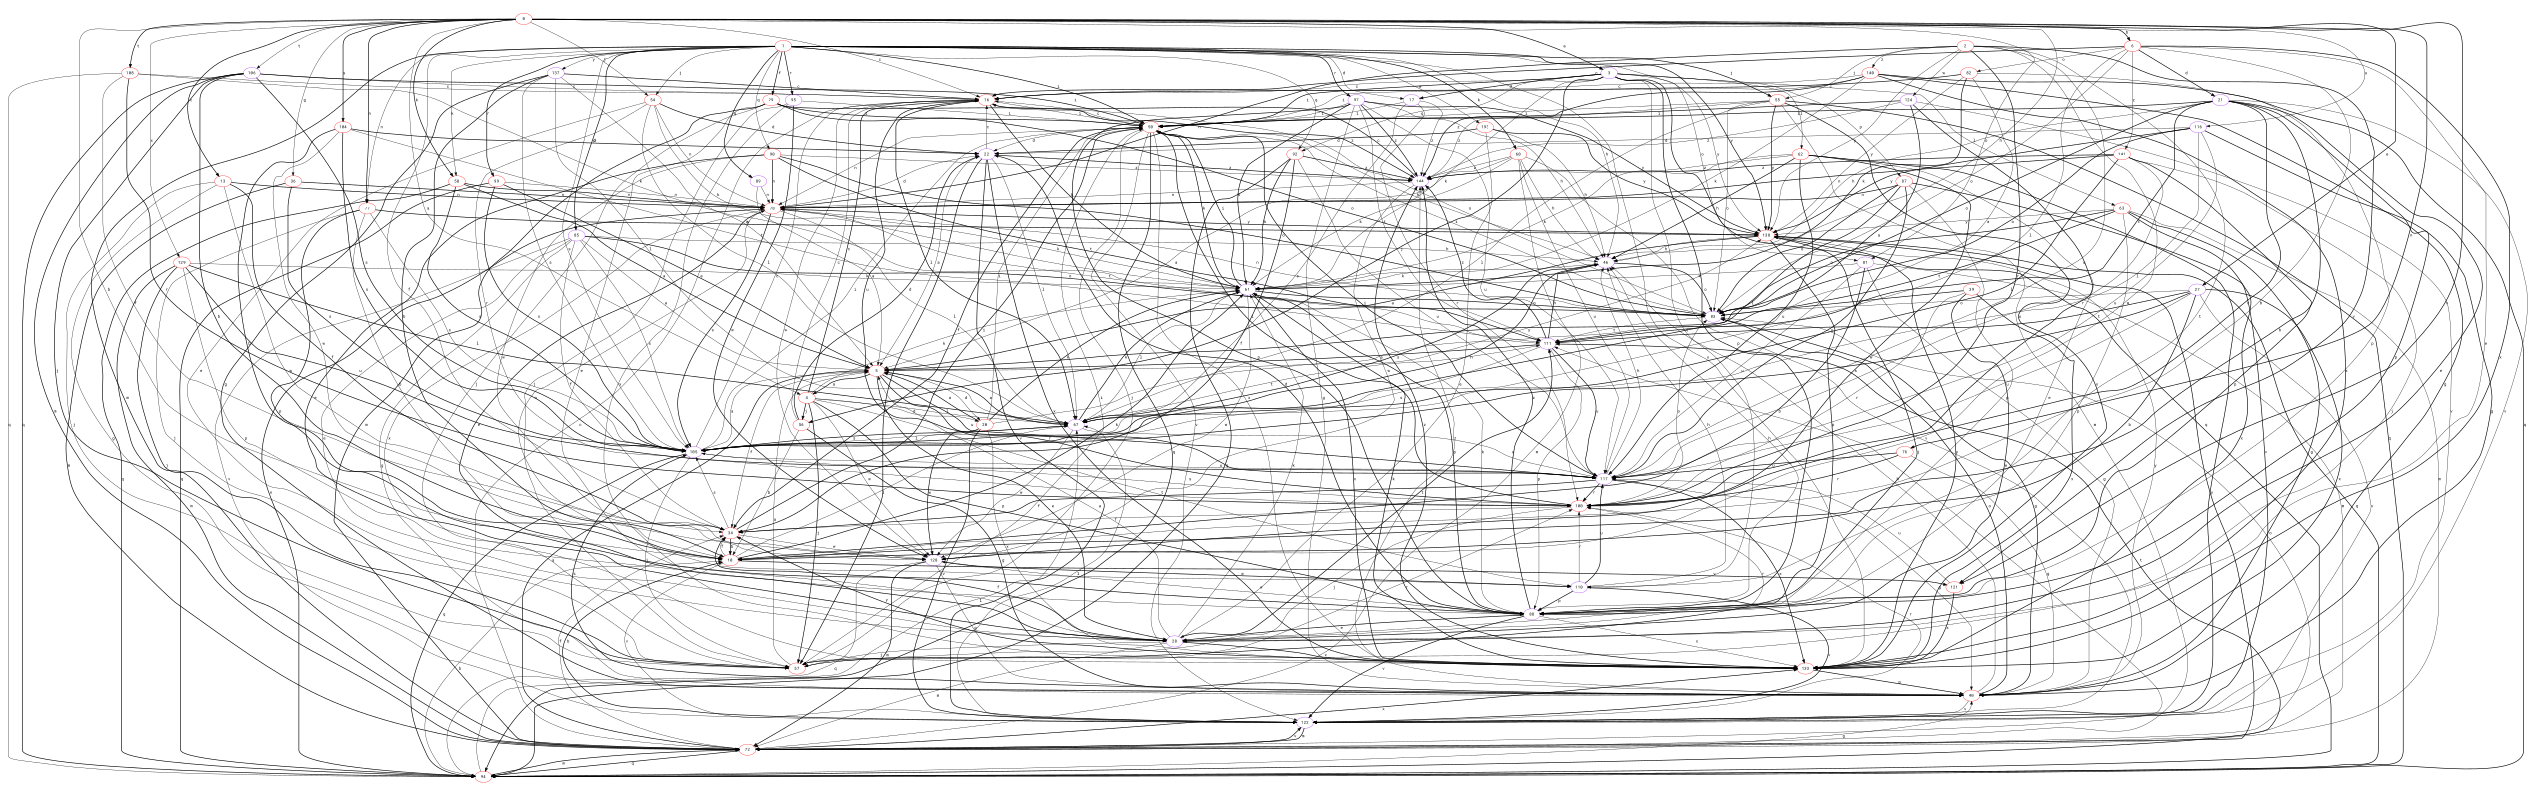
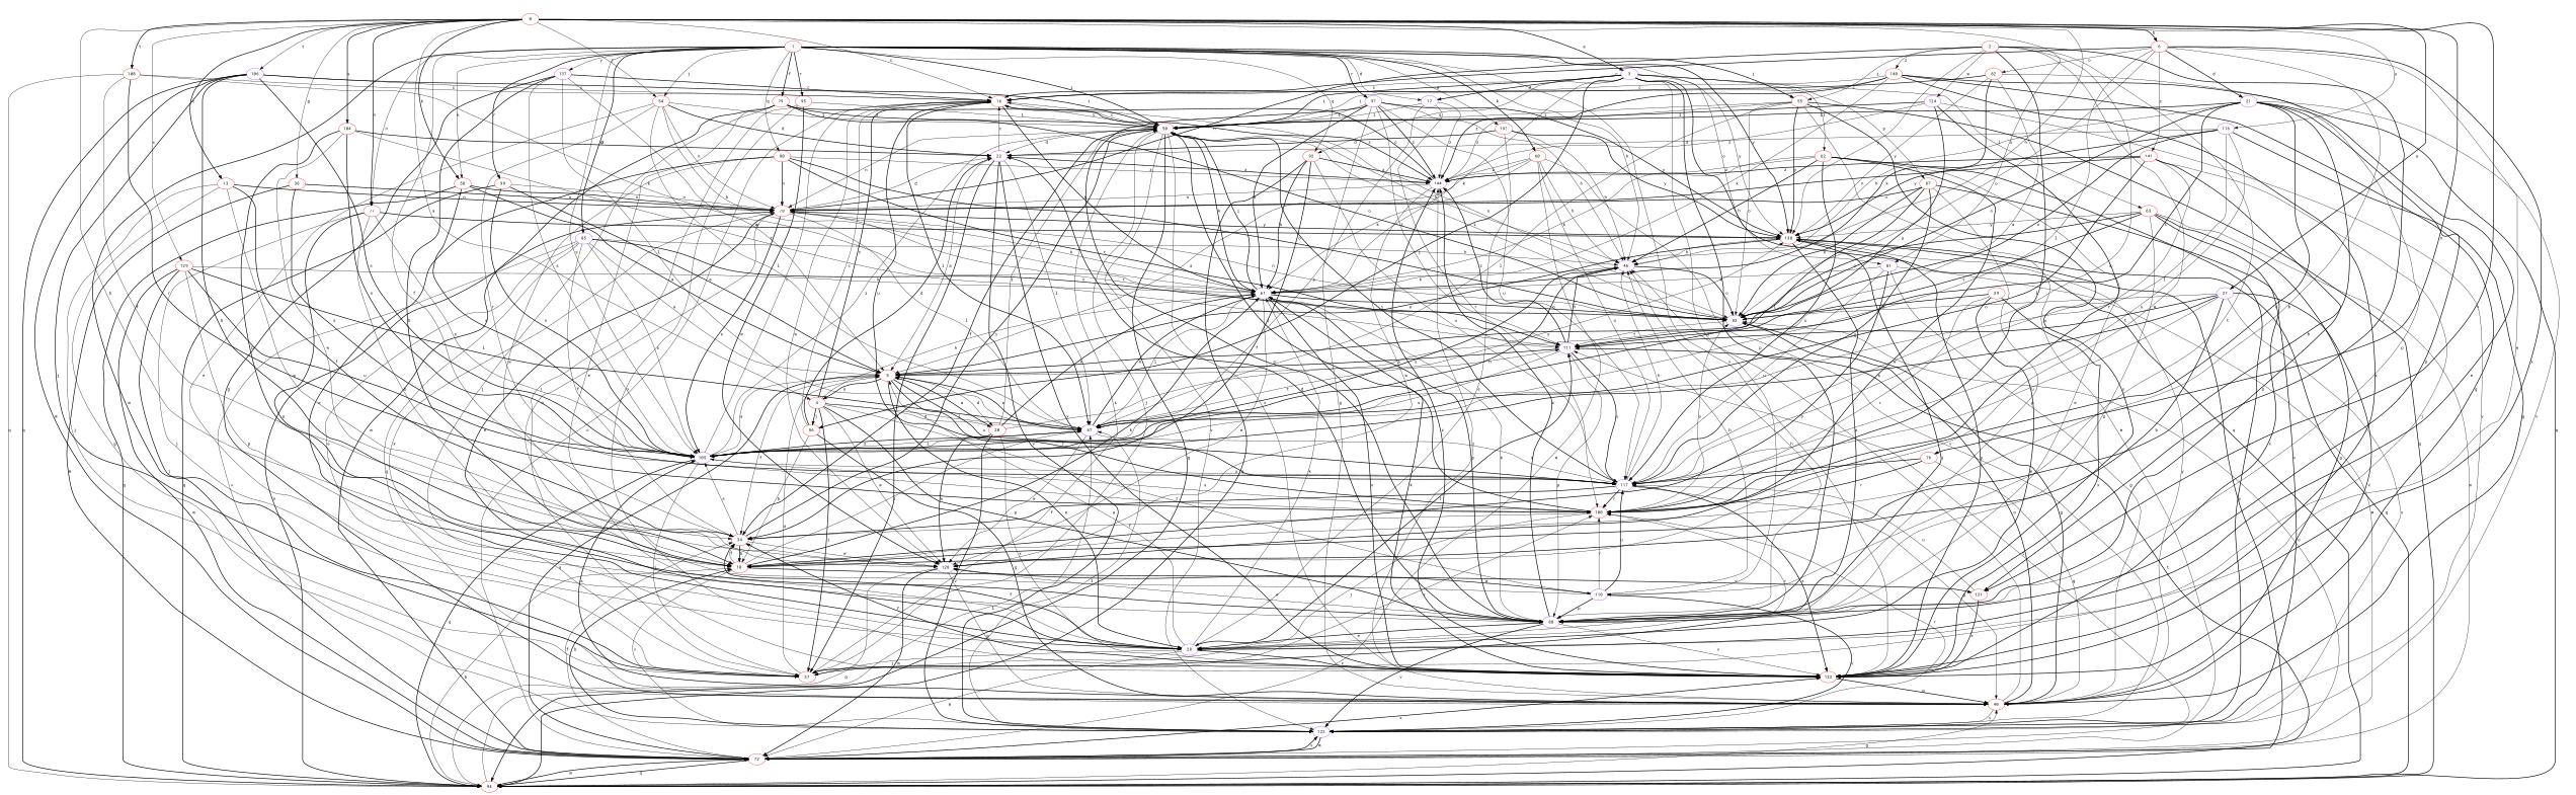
  strict digraph {
    fontname="Roboto Mono"
    node [color=red fontname="Roboto Mono"]
    edge [fontname="Roboto Mono" style=solid]
    3 [color=purple]
    0
    4
    6
    10
    13
    16
    27 [color=purple]
    36
    46 [color=purple]
    54
    58
    76
    77
    81 [color=purple]
    104
    106 [color=purple]
    108
    116 [color=purple]
    121
    129
    17 [color=purple]
    50
    92
    138
    110 [color=purple]
    56
    61 [color=purple]
    62
    63
    87
    88 [color=purple]
    94
    128 [color=purple]
    20
    57
    67 [color=purple]
    133
    28 [color=purple]
    21 [color=purple]
    82
    83 [color=purple]
    141
    34
    122 [color=purple]
    78
    40
    117 [color=purple]
    105 [color=purple]
    111 [color=purple]
    72
    39
    100
    22 [color=purple]
    5
    1
    29
    55
    60
    85 [color=purple]
-   89 [color=purple]
    90
-   95 [color=purple]
+   95
    97 [color=purple]
    99
    n66 [label=193]
    137 [color=purple]
    144 [color=purple]
    2
    124 [color=purple]
    140
    3 -> 16 [label=c]
    3 -> 17 [label=d style=bold]
    3 -> 50 [label=i style=bold]
    3 -> 92 [label=q]
    3 -> 138 [label=y]
    3 -> 110 [label=t]
    3 -> 56 [label=j style=bold]
    3 -> 61 [label=k]
    3 -> 62 [label=l]
    3 -> 63 [label=l]
    3 -> 87 [label=p]
    3 -> 88 [label=p style=bold]
    3 -> 94 [label=q style=bold]
    0 -> 3 [label=a style=bold]
    0 -> 4 [label=a]
    0 -> 6 [label=b style=bold]
    0 -> 10 [label=b]
    0 -> 13 [label=c style=bold]
    0 -> 16 [label=c]
    0 -> 27 [label=e style=bold]
    0 -> 36 [label=g]
    0 -> 46 [label=h]
    0 -> 54 [label=j]
    0 -> 58 [label=k style=bold]
    0 -> 76 [label=n style=bold]
    0 -> 77 [label=n style=bold]
    0 -> 81 [label=o]
    0 -> 104 [label=s style=bold]
    0 -> 106 [label=t]
    0 -> 108 [label=t style=bold]
    0 -> 116 [label=u]
    0 -> 121 [label=v style=bold]
    0 -> 129 [label=x]
    4 -> 16 [label=c style=bold]
    4 -> 110 [label=t]
    4 -> 56 [label=j style=bold]
    4 -> 61 [label=k]
    4 -> 88 [label=p style=bold]
    4 -> 128 [label=w]
    4 -> 20 [label=d]
    4 -> 57 [label=j style=bold]
    4 -> 67 [label=l]
    6 -> 10 [label=b]
    6 -> 16 [label=c style=bold]
    6 -> 67 [label=l]
    6 -> 133 [label=x style=bold]
    6 -> 28 [label=e]
    6 -> 21 [label=d style=bold]
    6 -> 82 [label=o]
    6 -> 83 [label=o]
    6 -> 141 [label=z]
    10 -> 121 [label=v style=bold]
    10 -> 61 [label=k style=bold]
    10 -> 67 [label=l]
    10 -> 34 [label=f]
    10 -> 122 [label=v]
    13 -> 128 [label=w]
    13 -> 57 [label=j]
    13 -> 34 [label=f style=bold]
    13 -> 78 [label=n style=bold]
    13 -> 40 [label=g]
    16 -> 50 [label=i]
    16 -> 61 [label=k style=bold]
    16 -> 128 [label=w]
    16 -> 67 [label=l style=bold]
    16 -> 83 [label=o]
    16 -> 117 [label=u style=bold]
    27 -> 10 [label=b style=bold]
    27 -> 133 [label=x style=bold]
    27 -> 83 [label=o]
    27 -> 122 [label=v]
    27 -> 117 [label=u]
    27 -> 105 [label=s style=bold]
    27 -> 111 [label=t style=bold]
    36 -> 78 [label=n style=bold]
    36 -> 105 [label=s style=bold]
    36 -> 72 [label=m style=bold]
    46 -> 61 [label=k]
    46 -> 83 [label=o style=bold]
    46 -> 105 [label=s style=bold]
+   54 -> 50 [label=i]
    54 -> 61 [label=k]
    54 -> 67 [label=l]
    54 -> 28 [label=e]
    54 -> 78 [label=n]
    54 -> 100 [label=r]
    54 -> 22 [label=d style=bold]
    58 -> 94 [label=q style=bold]
    58 -> 78 [label=n style=bold]
    58 -> 105 [label=s style=bold]
    58 -> 5 [label=a style=bold]
    76 -> 40 [label=g]
    76 -> 117 [label=u style=bold]
    76 -> 100 [label=r style=bold]
    77 -> 10 [label=b]
    77 -> 138 [label=y style=bold]
    77 -> 88 [label=p style=bold]
    77 -> 57 [label=j]
    77 -> 105 [label=s]
    81 -> 10 [label=b style=bold]
    81 -> 61 [label=k]
    81 -> 40 [label=g]
    81 -> 117 [label=u]
    81 -> 72 [label=m]
    104 -> 10 [label=b style=bold]
    104 -> 128 [label=w]
    104 -> 105 [label=s style=bold]
    104 -> 111 [label=t]
    104 -> 22 [label=d style=bold]
    106 -> 10 [label=b style=bold]
    106 -> 16 [label=c]
    106 -> 50 [label=i style=bold]
    106 -> 94 [label=q style=bold]
    106 -> 57 [label=j style=bold]
    106 -> 105 [label=s style=bold]
    106 -> 72 [label=m style=bold]
    108 -> 16 [label=c]
    108 -> 61 [label=k]
    108 -> 94 [label=q]
    108 -> 34 [label=f]
    108 -> 100 [label=r style=bold]
    116 -> 138 [label=y style=bold]
    116 -> 67 [label=l]
    116 -> 83 [label=o style=bold]
    116 -> 40 [label=g style=bold]
    116 -> 117 [label=u]
    116 -> 22 [label=d]
    121 -> 133 [label=x style=bold]
    121 -> 117 [label=u]
    129 -> 61 [label=k]
    129 -> 88 [label=p]
    129 -> 57 [label=j style=bold]
    129 -> 67 [label=l style=bold]
    129 -> 117 [label=u style=bold]
    129 -> 72 [label=m style=bold]
    17 -> 50 [label=i]
    17 -> 105 [label=s]
    17 -> 100 [label=r]
    17 -> 144 [label=z]
    50 -> 16 [label=c]
    50 -> 46 [label=h]
    50 -> 61 [label=k style=bold]
    50 -> 94 [label=q style=bold]
    50 -> 57 [label=j]
    50 -> 133 [label=x]
    50 -> 34 [label=f style=bold]
    50 -> 122 [label=v]
    50 -> 78 [label=n]
    50 -> 22 [label=d]
    92 -> 61 [label=k style=bold]
    92 -> 94 [label=q style=bold]
    92 -> 34 [label=f style=bold]
    92 -> 117 [label=u]
    92 -> 144 [label=z style=bold]
    138 -> 46 [label=h]
    138 -> 88 [label=p style=bold]
    138 -> 94 [label=q style=bold]
    138 -> 57 [label=j style=bold]
    138 -> 5 [label=a style=bold]
    110 -> 46 [label=h]
    110 -> 88 [label=p style=bold]
-   128 -> 110 [label=w style=bold]
+   110 -> 128 [label=w style=bold]
    110 -> 122 [label=v style=bold]
    110 -> 78 [label=n]
    110 -> 117 [label=u style=bold]
    110 -> 100 [label=r]
    56 -> 10 [label=b]
    56 -> 16 [label=c]
    56 -> 40 [label=g style=bold]
    56 -> 22 [label=d style=bold]
    61 -> 50 [label=i style=bold]
    61 -> 88 [label=p style=bold]
    61 -> 128 [label=w]
    61 -> 67 [label=l]
    61 -> 133 [label=x style=bold]
    61 -> 83 [label=o style=bold]
    62 -> 46 [label=h style=bold]
    62 -> 61 [label=k]
    62 -> 128 [label=w style=bold]
    62 -> 28 [label=e]
    62 -> 122 [label=v style=bold]
    62 -> 117 [label=u style=bold]
    62 -> 144 [label=z]
    63 -> 138 [label=y]
    63 -> 88 [label=p]
    63 -> 133 [label=x style=bold]
    63 -> 83 [label=o style=bold]
    63 -> 40 [label=g style=bold]
    63 -> 111 [label=t style=bold]
    63 -> 72 [label=m]
    87 -> 88 [label=p]
    87 -> 67 [label=l style=bold]
    87 -> 83 [label=o style=bold]
    87 -> 122 [label=v style=bold]
    87 -> 78 [label=n style=bold]
    87 -> 117 [label=u style=bold]
    88 -> 46 [label=h]
    88 -> 61 [label=k]
    88 -> 128 [label=w]
    88 -> 133 [label=x]
    88 -> 28 [label=e style=bold]
    88 -> 122 [label=v style=bold]
    88 -> 22 [label=d style=bold]
    88 -> 144 [label=z style=bold]
    94 -> 10 [label=b]
    94 -> 67 [label=l]
    94 -> 78 [label=n style=bold]
    94 -> 40 [label=g]
    94 -> 111 [label=t style=bold]
    94 -> 72 [label=m style=bold]
    128 -> 94 [label=q]
    128 -> 40 [label=g]
    128 -> 72 [label=m style=bold]
    20 -> 50 [label=i]
    20 -> 138 [label=y]
    20 -> 61 [label=k style=bold]
    20 -> 128 [label=w style=bold]
    20 -> 133 [label=x]
    20 -> 122 [label=v style=bold]
    20 -> 5 [label=a style=bold]
    57 -> 50 [label=i]
    57 -> 100 [label=r]
    57 -> 5 [label=a]
    67 -> 61 [label=k style=bold]
    67 -> 128 [label=w]
    67 -> 117 [label=u]
    67 -> 105 [label=s style=bold]
    67 -> 111 [label=t]
    67 -> 5 [label=a style=bold]
    133 -> 138 [label=y style=bold]
    133 -> 61 [label=k style=bold]
    133 -> 34 [label=f style=bold]
    133 -> 40 [label=g style=bold]
    133 -> 144 [label=z style=bold]
    28 -> 61 [label=k]
    28 -> 57 [label=j]
    28 -> 133 [label=x style=bold]
    28 -> 34 [label=f style=bold]
    28 -> 111 [label=t style=bold]
    28 -> 72 [label=m]
    28 -> 100 [label=r]
    28 -> 5 [label=a]
    21 -> 10 [label=b style=bold]
    21 -> 46 [label=h]
    21 -> 50 [label=i style=bold]
    21 -> 88 [label=p style=bold]
    21 -> 28 [label=e style=bold]
    21 -> 83 [label=o style=bold]
    21 -> 122 [label=v]
    21 -> 111 [label=t style=bold]
    21 -> 100 [label=r style=bold]
    82 -> 16 [label=c style=bold]
    82 -> 138 [label=y]
    82 -> 61 [label=k style=bold]
    82 -> 88 [label=p]
    82 -> 5 [label=a]
    83 -> 50 [label=i]
    83 -> 78 [label=n]
    83 -> 40 [label=g style=bold]
    83 -> 111 [label=t]
    141 -> 88 [label=p style=bold]
    141 -> 57 [label=j]
    141 -> 67 [label=l style=bold]
    141 -> 78 [label=n style=bold]
    141 -> 117 [label=u]
    141 -> 144 [label=z style=bold]
    34 -> 10 [label=b style=bold]
    34 -> 50 [label=i style=bold]
    34 -> 128 [label=w]
    34 -> 105 [label=s]
    122 -> 10 [label=b style=bold]
    122 -> 67 [label=l]
    122 -> 72 [label=m style=bold]
    122 -> 100 [label=r]
    78 -> 138 [label=y style=bold]
    78 -> 61 [label=k]
    78 -> 67 [label=l]
    78 -> 133 [label=x]
    78 -> 28 [label=e style=bold]
    78 -> 105 [label=s style=bold]
    78 -> 111 [label=t]
    78 -> 22 [label=d]
    40 -> 46 [label=h]
    40 -> 138 [label=y]
    40 -> 83 [label=o style=bold]
    40 -> 122 [label=v]
    40 -> 105 [label=s style=bold]
    40 -> 144 [label=z]
    117 -> 46 [label=h]
    117 -> 50 [label=i style=bold]
    117 -> 133 [label=x style=bold]
    117 -> 34 [label=f style=bold]
    117 -> 40 [label=g]
    117 -> 100 [label=r style=bold]
    105 -> 16 [label=c]
    105 -> 46 [label=h style=bold]
    105 -> 50 [label=i]
    105 -> 94 [label=q style=bold]
    105 -> 57 [label=j]
    105 -> 67 [label=l]
    105 -> 117 [label=u]
    105 -> 5 [label=a]
    111 -> 46 [label=h style=bold]
    111 -> 88 [label=p]
    111 -> 117 [label=u style=bold]
    111 -> 105 [label=s]
    111 -> 5 [label=a style=bold]
    111 -> 144 [label=z style=bold]
    72 -> 16 [label=c]
    72 -> 138 [label=y style=bold]
    72 -> 94 [label=q style=bold]
    72 -> 133 [label=x style=bold]
    72 -> 83 [label=o]
    72 -> 34 [label=f]
    72 -> 122 [label=v style=bold]
    72 -> 111 [label=t]
    72 -> 5 [label=a style=bold]
    39 -> 133 [label=x style=bold]
    39 -> 28 [label=e style=bold]
    39 -> 83 [label=o style=bold]
    39 -> 100 [label=r]
    100 -> 50 [label=i style=bold]
    100 -> 57 [label=j]
    100 -> 83 [label=o]
    100 -> 34 [label=f]
    100 -> 105 [label=s]
    22 -> 16 [label=c]
    22 -> 57 [label=j style=bold]
    22 -> 67 [label=l]
    22 -> 133 [label=x style=bold]
    22 -> 122 [label=v style=bold]
    22 -> 5 [label=a]
    22 -> 144 [label=z style=bold]
    5 -> 4 [label=a style=bold]
    5 -> 20 [label=d]
    5 -> 28 [label=e style=bold]
    5 -> 34 [label=f]
    5 -> 117 [label=u style=bold]
    5 -> 100 [label=r style=bold]
    1 -> 46 [label=h]
    1 -> 54 [label=j]
    1 -> 58 [label=k]
    1 -> 77 [label=n]
    1 -> 81 [label=o]
    1 -> 17 [label=d]
    1 -> 50 [label=i style=bold]
    1 -> 92 [label=q]
    1 -> 138 [label=y style=bold]
    1 -> 133 [label=x]
    1 -> 34 [label=f]
    1 -> 105 [label=s]
    1 -> 72 [label=m style=bold]
    1 -> 29 [label=f style=bold]
    1 -> 55 [label=j style=bold]
    1 -> 60 [label=k style=bold]
    1 -> 85 [label=p style=bold]
-   1 -> 89 [label=q style=bold]
    1 -> 90 [label=q]
    1 -> 95 [label=r style=bold]
    1 -> 97 [label=r style=bold]
    1 -> 99 [label=r style=bold]
    1 -> n66 [label=w]
    1 -> 137 [label=y]
    29 -> 50 [label=i style=bold]
    29 -> 57 [label=j]
    29 -> 28 [label=e]
    29 -> 83 [label=o style=bold]
    29 -> 72 [label=m style=bold]
    29 -> 144 [label=z style=bold]
    55 -> 50 [label=i]
    55 -> 138 [label=y style=bold]
    55 -> 94 [label=q style=bold]
    55 -> 67 [label=l]
    55 -> 133 [label=x style=bold]
    55 -> 83 [label=o]
    55 -> 72 [label=m]
    55 -> 144 [label=z]
    60 -> 46 [label=h]
    60 -> 61 [label=k]
    60 -> 122 [label=v]
    60 -> 117 [label=u]
    60 -> 72 [label=m]
    60 -> 5 [label=a]
    60 -> 144 [label=z]
    85 -> 46 [label=h]
    85 -> 28 [label=e]
    85 -> 83 [label=o style=bold]
    85 -> 34 [label=f]
    85 -> 122 [label=v]
    85 -> 40 [label=g]
    85 -> 105 [label=s]
    85 -> 5 [label=a]
-   89 -> 78 [label=n]
-   89 -> 5 [label=a]
    90 -> 128 [label=w]
    90 -> 28 [label=e style=bold]
    90 -> 83 [label=o style=bold]
    90 -> 78 [label=n style=bold]
    90 -> 111 [label=t style=bold]
    90 -> 144 [label=z]
    95 -> 50 [label=i]
    95 -> 128 [label=w style=bold]
    95 -> 57 [label=j]
    95 -> 133 [label=x]
    97 -> 46 [label=h]
    97 -> 50 [label=i]
    97 -> 138 [label=y style=bold]
    97 -> 61 [label=k style=bold]
    97 -> 88 [label=p style=bold]
    97 -> 40 [label=g]
    97 -> 117 [label=u]
    97 -> 111 [label=t]
    97 -> 144 [label=z style=bold]
    99 -> 94 [label=q style=bold]
    99 -> 78 [label=n]
    99 -> 105 [label=s style=bold]
    99 -> 5 [label=a style=bold]
    n66 -> 46 [label=h]
    n66 -> 138 [label=y style=bold]
    n66 -> 28 [label=e]
    n66 -> 22 [label=d style=bold]
    137 -> 10 [label=b style=bold]
    137 -> 16 [label=c style=bold]
    137 -> 67 [label=l]
    137 -> 40 [label=g style=bold]
    137 -> 105 [label=s]
    137 -> 5 [label=a]
    144 -> 16 [label=c style=bold]
    144 -> 128 [label=w]
    144 -> 78 [label=n]
    2 -> 121 [label=v style=bold]
    2 -> 138 [label=y]
    2 -> 110 [label=t]
    2 -> 128 [label=w]
    2 -> 78 [label=n style=bold]
    2 -> 117 [label=u]
    2 -> 100 [label=r style=bold]
    2 -> 55 [label=j]
    2 -> 124 [label=w]
    2 -> 140 [label=z]
    124 -> 50 [label=i style=bold]
    124 -> 122 [label=v]
    124 -> 100 [label=r style=bold]
    124 -> 5 [label=a style=bold]
    124 -> 144 [label=z]
    140 -> 16 [label=c]
    140 -> 50 [label=i]
    140 -> 61 [label=k]
    140 -> 94 [label=q style=bold]
    140 -> 133 [label=x style=bold]
    140 -> 40 [label=g style=bold]
    140 -> 144 [label=z style=bold]
  }
